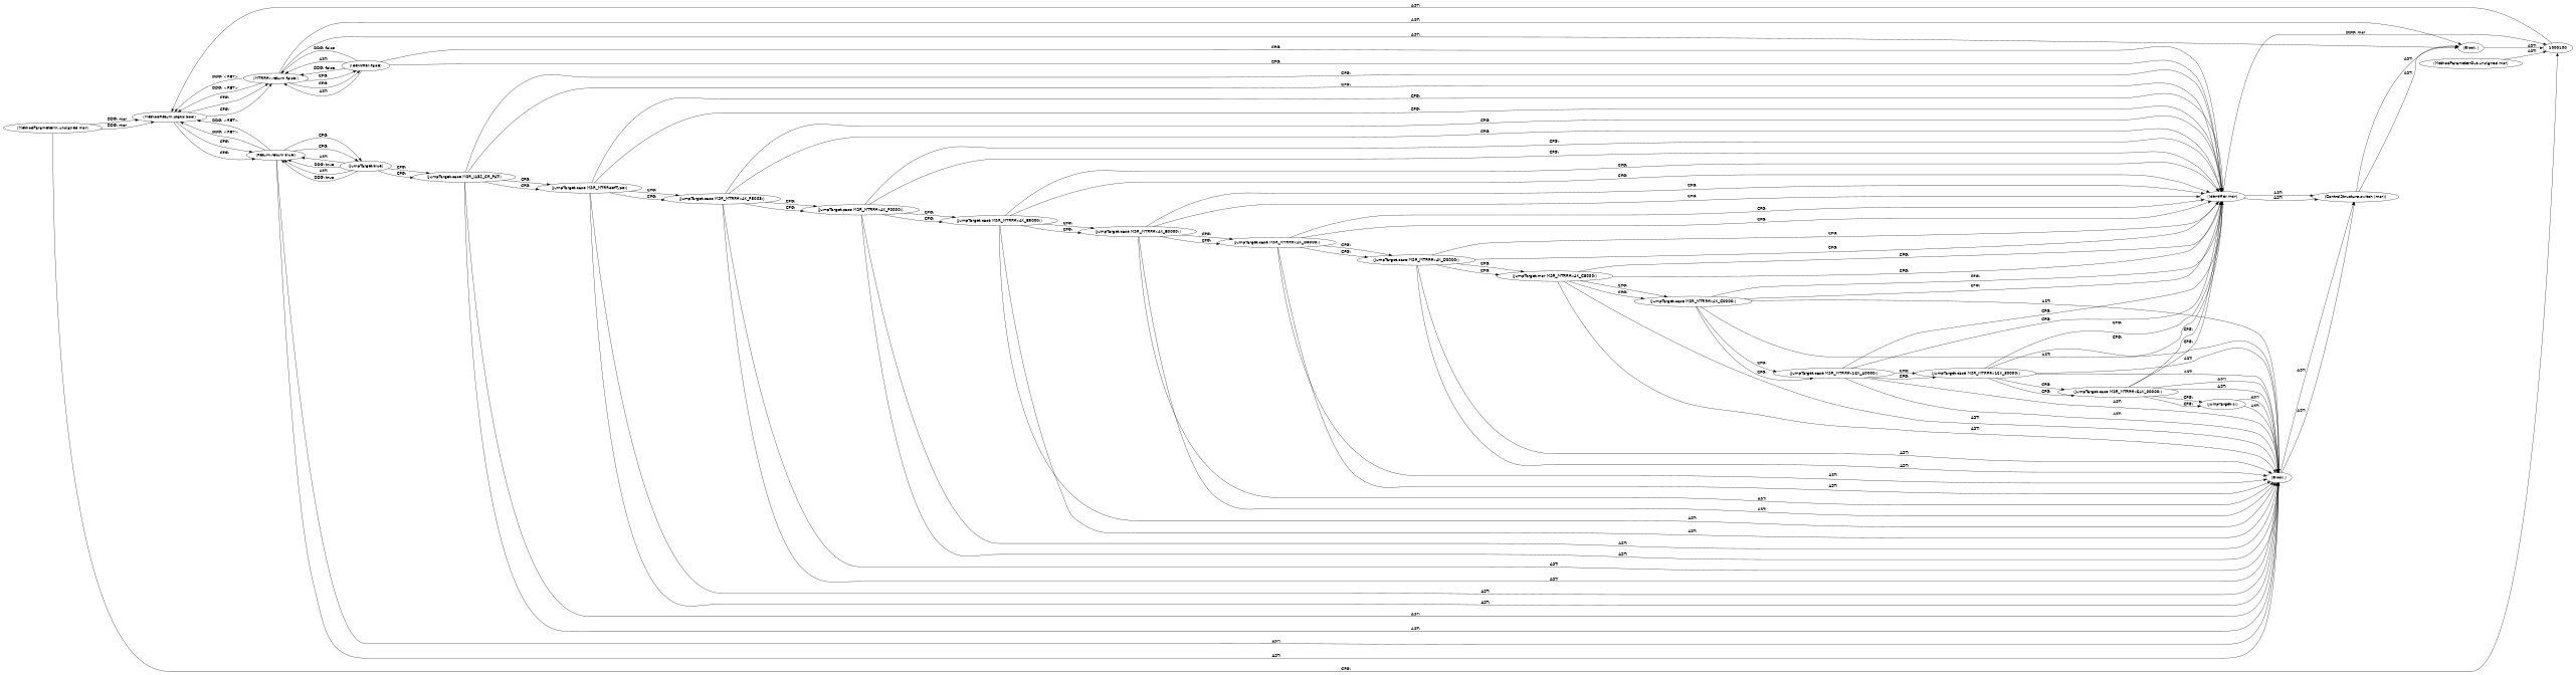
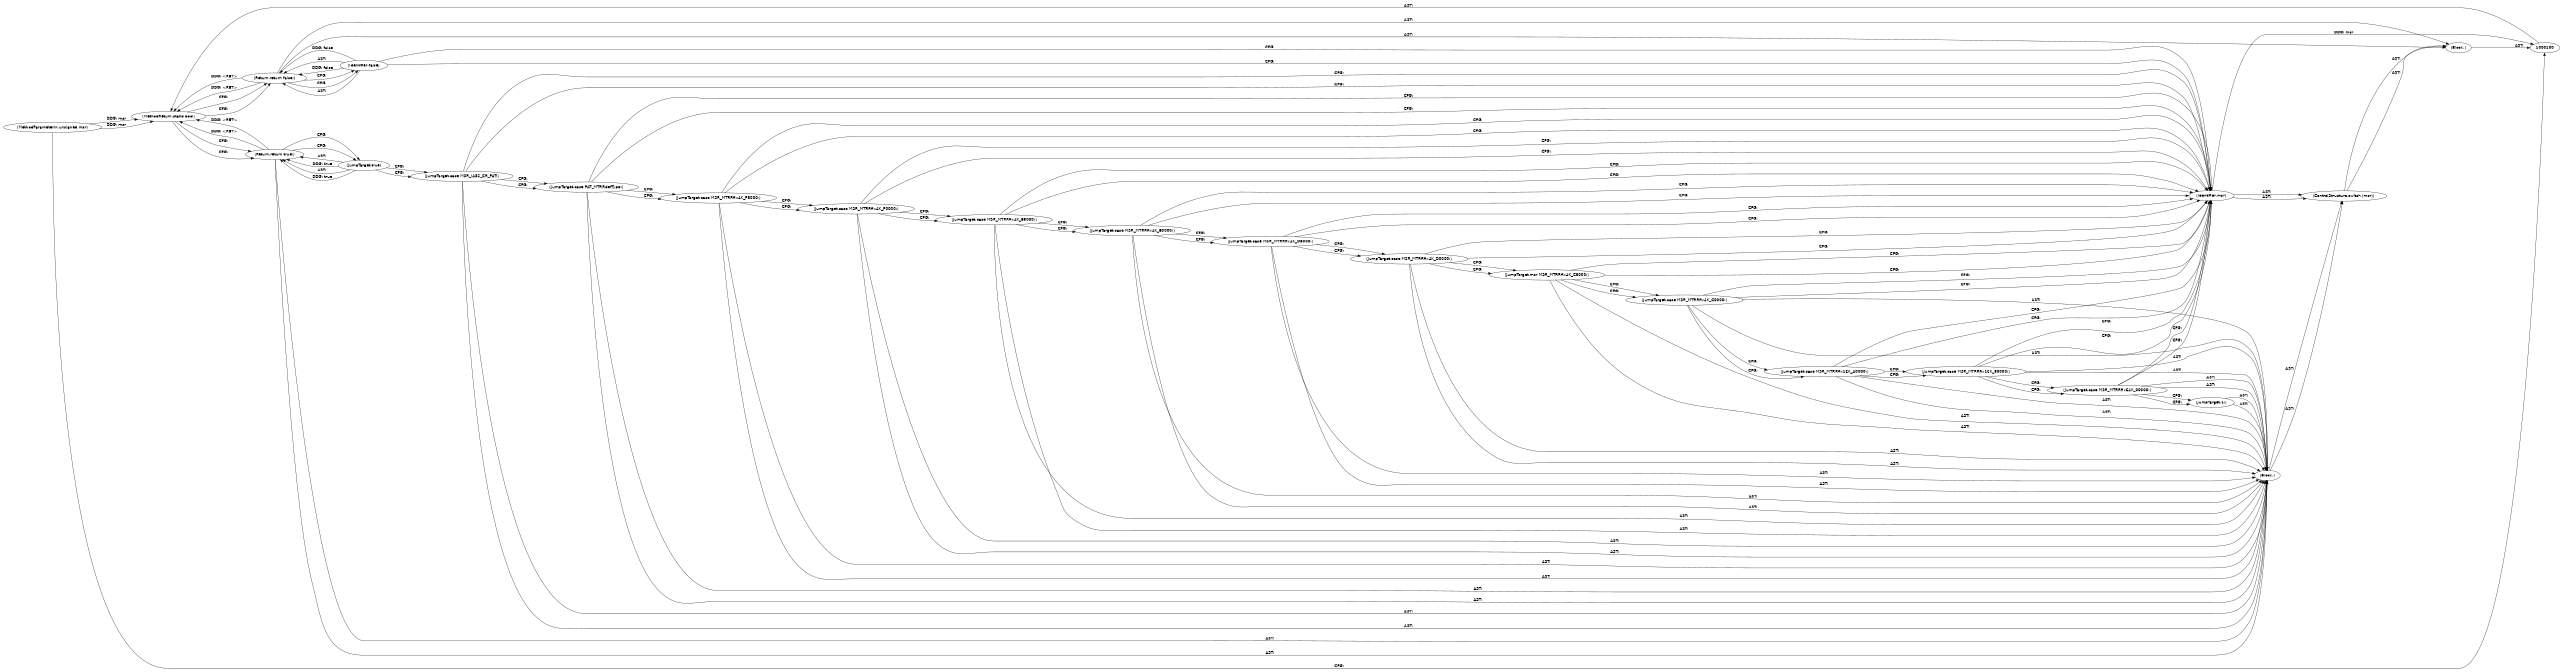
  digraph {
    fontname="DejaVu Sans"
    rankdir=LR
    node [fontname="DejaVu Sans"]
    edge [fontname="DejaVu Sans"]
    n1 [label="(MethodReturn,static bool)"]
    n2 [label="(Return,return true;)"]
-   n3 [label="(MTRRfix,return false;)"]
+   n3 [label="(Return,return false;)"]
    n4 [label="(Block,)"]
    n5 [label="(JumpTarget,true)"]
    n6 [label="(Block,)"]
    n7 [label="(Identifier,false)"]
    1000100
    n9 [label="(MethodParameterIn,unsigned msr)"]
-   n10 [label="(MethodParameterOut,unsigned msr)"]
    n11 [label="(JumpTarget,case MSR_MTRRfix4K_D0000:)"]
    n12 [label="(Identifier,msr)"]
    n13 [label="(JumpTarget,msr MSR_MTRRfix4K_C8000:)"]
    n14 [label="(ControlStructure,switch (msr))"]
    n15 [label="(JumpTarget,case MSR_MTRRfix4K_C0000:)"]
    n16 [label="(JumpTarget,case MSR_MTRRfix4K_D8000:)"]
    n17 [label="(JumpTarget,case MSR_MTRRfix4K_E0000:)"]
    n18 [label="(JumpTarget,case MSR_MTRRfix4K_E8000:)"]
    n19 [label="(JumpTarget,case MSR_MTRRfix4K_F0000:)"]
-   n20 [label="(JumpTarget,case MSR_MTRRfix4K_F8003:)"]
-   n21 [label="(JumpTarget,case MSR_MTRRdefType:)"]
+   n20 [label="(JumpTarget,case MSR_MTRRfix4K_F8000:)"]
+   n21 [label="(JumpTarget,case PAT_MTRRdefType:)"]
    n22 [label="(JumpTarget,case MSR_IA32_CR_PAT:)"]
    n23 [label="(JumpTarget,1:)"]
    n24 [label="(JumpTarget,case MSR_MTRRfix64K_00000:)"]
    n25 [label="(JumpTarget,case MSR_MTRRfix16K_80000:)"]
    n26 [label="(JumpTarget,case MSR_MTRRfix16K_A0000:)"]
    n1 -> n2 [label="CFG: "]
    n1 -> n2 [label="CFG: "]
    n1 -> n3 [label="CFG: "]
    n1 -> n3 [label="CFG: "]
    n2 -> n1 [label="DDG: <RET>"]
    n2 -> n1 [label="DDG: <RET>"]
    n2 -> n4 [label="AST: "]
    n2 -> n4 [label="AST: "]
    n2 -> n5 [label="CFG: "]
    n2 -> n5 [label="CFG: "]
    n3 -> n1 [label="DDG: <RET>"]
    n3 -> n1 [label="DDG: <RET>"]
    n3 -> n6 [label="AST: "]
    n3 -> n6 [label="AST: "]
    n3 -> n7 [label="CFG: "]
    n3 -> n7 [label="CFG: "]
    n4 -> n14 [label="AST: "]
    n4 -> n14 [label="AST: "]
    n5 -> n2 [label="AST: "]
    n5 -> n2 [label="DDG: true"]
    n5 -> n2 [label="AST: "]
    n5 -> n2 [label="DDG: true"]
    n5 -> n22 [label="CFG: "]
    n5 -> n22 [label="CFG: "]
    n6 -> 1000100 [label="AST: "]
    n7 -> n3 [label="AST: "]
    n7 -> n3 [label="DDG: false"]
    n7 -> n3 [label="AST: "]
    n7 -> n3 [label="DDG: false"]
    n7 -> n12 [label="CFG: "]
    n7 -> n12 [label="CFG: "]
    1000100 -> n1 [label="AST: "]
    n9 -> n1 [label="DDG: msr"]
    n9 -> n1 [label="DDG: msr"]
    n9 -> 1000100 [label="CFG: "]
-   n10 -> 1000100 [label="AST: "]
    n11 -> n4 [label="AST: "]
    n11 -> n4 [label="AST: "]
    n11 -> n12 [label="CFG: "]
    n11 -> n12 [label="CFG: "]
    n11 -> n13 [label="CFG: "]
    n11 -> n13 [label="CFG: "]
    n12 -> 1000100 [label="DDG: msr"]
    n12 -> n14 [label="AST: "]
    n12 -> n14 [label="AST: "]
    n13 -> n4 [label="AST: "]
    n13 -> n4 [label="AST: "]
    n13 -> n12 [label="CFG: "]
    n13 -> n12 [label="CFG: "]
    n13 -> n15 [label="CFG: "]
    n13 -> n15 [label="CFG: "]
    n14 -> n6 [label="AST: "]
    n14 -> n6 [label="AST: "]
    n15 -> n4 [label="AST: "]
    n15 -> n4 [label="AST: "]
    n15 -> n12 [label="CFG: "]
    n15 -> n12 [label="CFG: "]
    n15 -> n26 [label="CFG: "]
    n15 -> n26 [label="CFG: "]
    n16 -> n4 [label="AST: "]
    n16 -> n4 [label="AST: "]
    n16 -> n11 [label="CFG: "]
    n16 -> n11 [label="CFG: "]
    n16 -> n12 [label="CFG: "]
    n16 -> n12 [label="CFG: "]
    n17 -> n4 [label="AST: "]
    n17 -> n4 [label="AST: "]
    n17 -> n12 [label="CFG: "]
    n17 -> n12 [label="CFG: "]
    n17 -> n16 [label="CFG: "]
    n17 -> n16 [label="CFG: "]
    n18 -> n4 [label="AST: "]
    n18 -> n4 [label="AST: "]
    n18 -> n12 [label="CFG: "]
    n18 -> n12 [label="CFG: "]
    n18 -> n17 [label="CFG: "]
    n18 -> n17 [label="CFG: "]
    n19 -> n4 [label="AST: "]
    n19 -> n4 [label="AST: "]
    n19 -> n12 [label="CFG: "]
    n19 -> n12 [label="CFG: "]
    n19 -> n18 [label="CFG: "]
    n19 -> n18 [label="CFG: "]
    n20 -> n4 [label="AST: "]
    n20 -> n4 [label="AST: "]
    n20 -> n12 [label="CFG: "]
    n20 -> n12 [label="CFG: "]
    n20 -> n19 [label="CFG: "]
    n20 -> n19 [label="CFG: "]
    n21 -> n4 [label="AST: "]
    n21 -> n4 [label="AST: "]
    n21 -> n12 [label="CFG: "]
    n21 -> n12 [label="CFG: "]
    n21 -> n20 [label="CFG: "]
    n21 -> n20 [label="CFG: "]
    n22 -> n4 [label="AST: "]
    n22 -> n4 [label="AST: "]
    n22 -> n12 [label="CFG: "]
    n22 -> n12 [label="CFG: "]
    n22 -> n21 [label="CFG: "]
    n22 -> n21 [label="CFG: "]
    n23 -> n4 [label="AST: "]
    n23 -> n4 [label="AST: "]
    n24 -> n4 [label="AST: "]
    n24 -> n4 [label="AST: "]
    n24 -> n12 [label="CFG: "]
    n24 -> n12 [label="CFG: "]
    n24 -> n23 [label="CFG: "]
    n24 -> n23 [label="CFG: "]
    n25 -> n4 [label="AST: "]
    n25 -> n4 [label="AST: "]
    n25 -> n12 [label="CFG: "]
    n25 -> n12 [label="CFG: "]
    n25 -> n24 [label="CFG: "]
    n25 -> n24 [label="CFG: "]
    n26 -> n4 [label="AST: "]
    n26 -> n4 [label="AST: "]
    n26 -> n12 [label="CFG: "]
    n26 -> n12 [label="CFG: "]
    n26 -> n25 [label="CFG: "]
    n26 -> n25 [label="CFG: "]
  }
